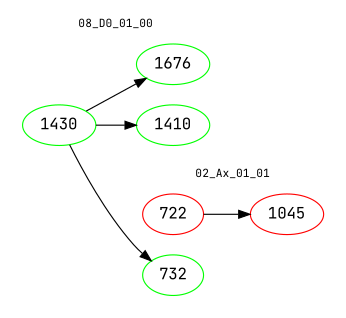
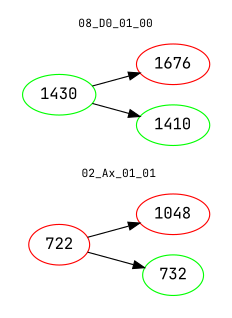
  digraph {
    fontname="JetBrains Mono"
    rankdir=LR
    node [color=red fontname="JetBrains Mono"]
    edge [color=black fontname="JetBrains Mono"]
    n1 [label=722]
    n2 [color=green label=732]
-   n3 [label=1045]
+   n3 [label=1048]
    n4 [color=green label=1430]
    n5 [color=green label=1410]
-   n6 [color=green label=1676]
+   n6 [label=1676]
    subgraph cluster_1 {
      color=white
      fontsize=10
      label="02_Ax_01_01"
      n1
      n2
      n3
    }
    subgraph cluster_2 {
      color=white
      fontsize=10
      label="08_D0_01_00"
      n4
      n5
      n6
    }
-   n4 -> n2
+   n1 -> n2
    n1 -> n3
    n4 -> n5
    n4 -> n6
  }
